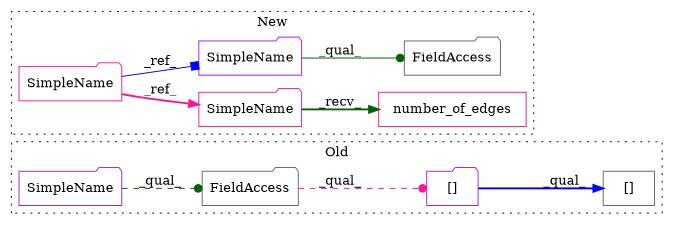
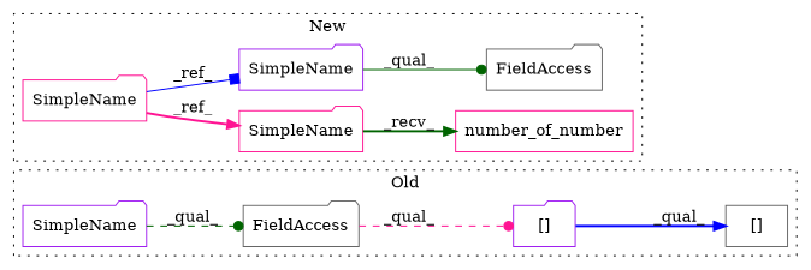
  digraph {
    rankdir=LR
    node [a=42 l=1 s=1011 shape=folder color=purple]
    edge [color=darkgreen style=bold arrowhead=normal]
    n1 [a=2 l="7,1" label="[]" s="1011,1019"]
    n2 [a=22 l=6 label=FieldAccess color=gray40]
    n3 [a=2 l="10,1" label="[]" s="1011,1025" shape=box color=gray40]
    n4 [label=SimpleName]
-   n5 [a=32 l="16,1" label=number_of_edges s="976,998" shape=box color=deeppink]
+   n5 [a=32 l="16,1" label=number_of_number s="976,998" shape=box color=deeppink]
    n6 [label=SimpleName s=359 color=deeppink]
    n7 [a=22 l=7 label=FieldAccess s=1345 color=gray40]
    n8 [label=SimpleName s=974 color=deeppink]
    n9 [label=SimpleName s=1345]
    subgraph cluster_1 {
      label=Old
      style=dotted
      n1
      n2
      n3
      n4
    }
    subgraph cluster_2 {
      label=New
      style=dotted
      n5
      n6
      n7
      n8
      n9
    }
    n1 -> n3 [label=_qual_ color=blue]
    n2 -> n1 [label=_qual_ color=deeppink style=dashed arrowhead=dot]
    n4 -> n2 [label=_qual_ style=dashed arrowhead=dot]
    n6 -> n8 [label=_ref_ color=deeppink]
    n6 -> n9 [label=_ref_ color=blue style=solid arrowhead=box]
    n8 -> n5 [label=_recv_]
    n9 -> n7 [label=_qual_ style=solid arrowhead=dot]
  }
